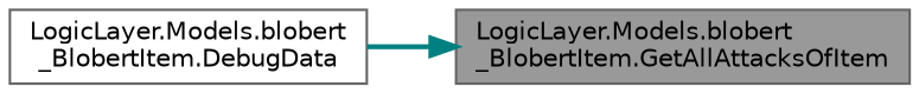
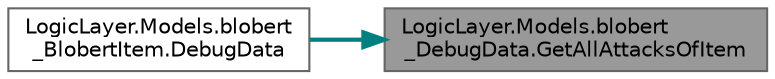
  digraph {
    rankdir=RL
    node [fontname=Helvetica fontsize=10 shape=box style=filled]
-   n1 [color=gray40 fillcolor=grey60 fontcolor=black height=0.2 label="LogicLayer.Models.blobert\l_BlobertItem.GetAllAttacksOfItem" width=0.4]
+   n1 [color=gray40 fillcolor=grey60 fontcolor=black height=0.2 label="LogicLayer.Models.blobert\l_DebugData.GetAllAttacksOfItem" width=0.4]
    n2 [color=grey40 fillcolor=white height=0.2 label="LogicLayer.Models.blobert\l_BlobertItem.DebugData" width=0.4]
    n1 -> n2 [color=teal dir=back fontname=Helvetica fontsize=10 labelfontname=Helvetica labelfontsize=10 style=bold]
  }
